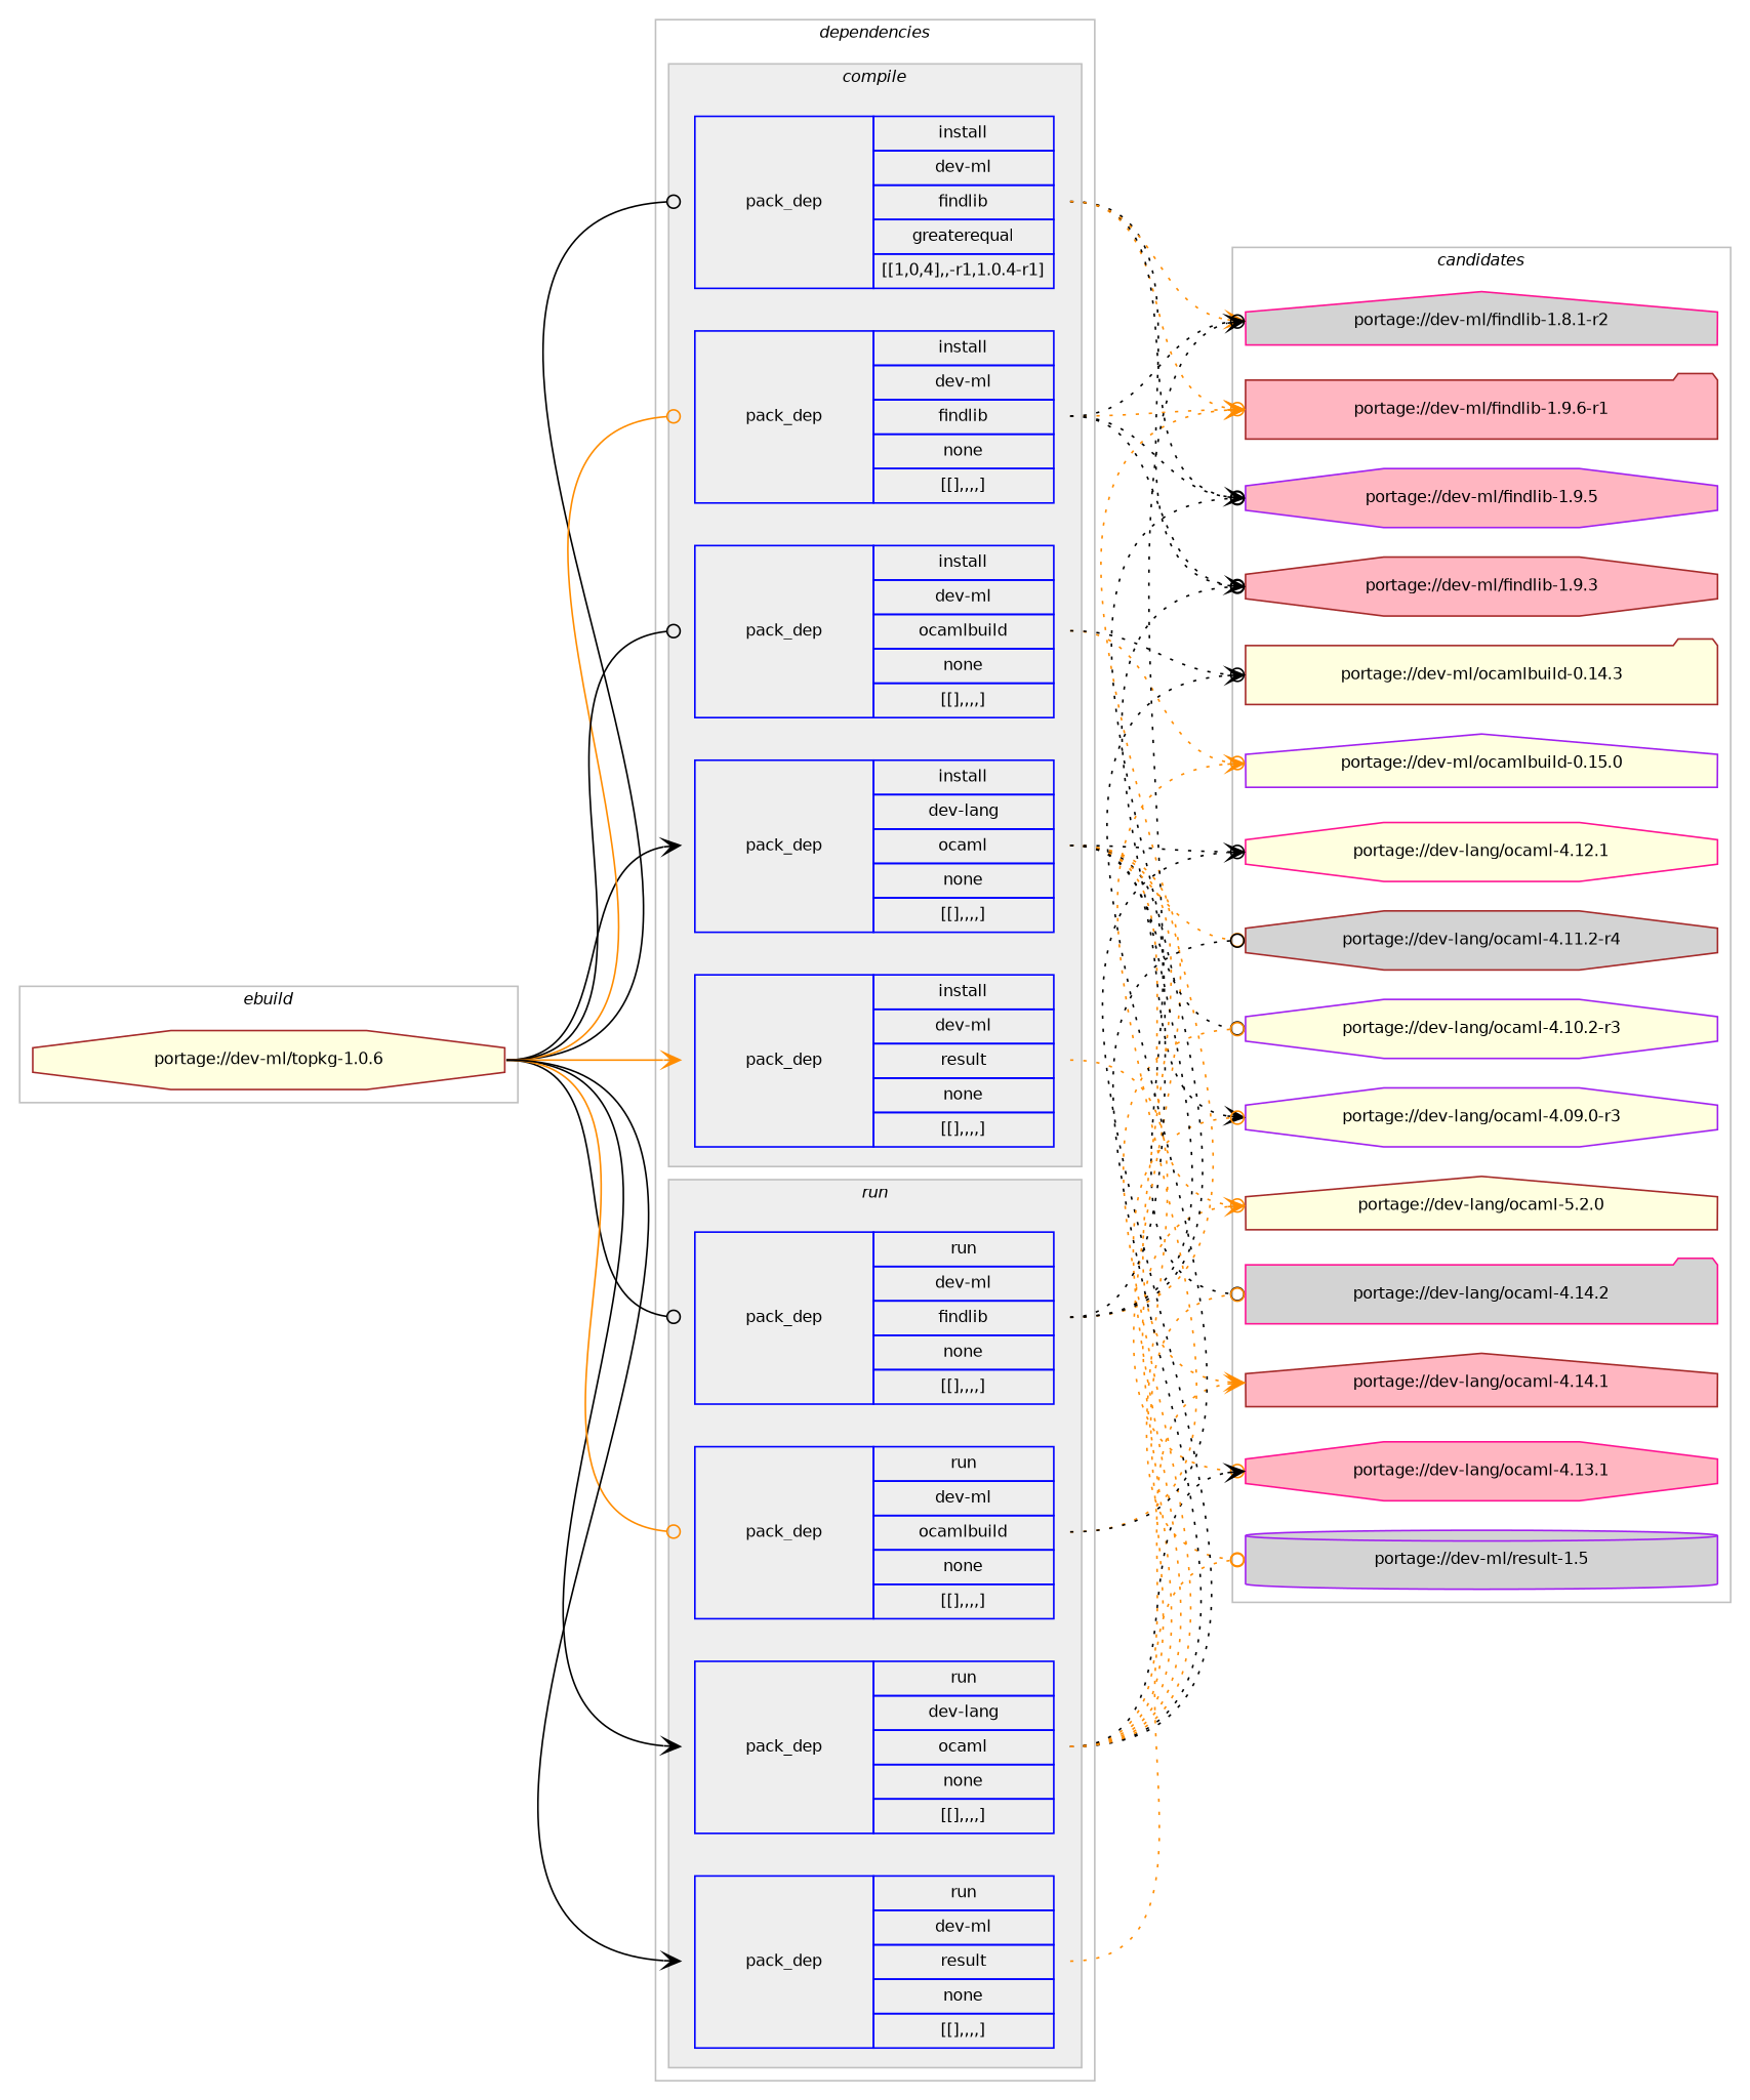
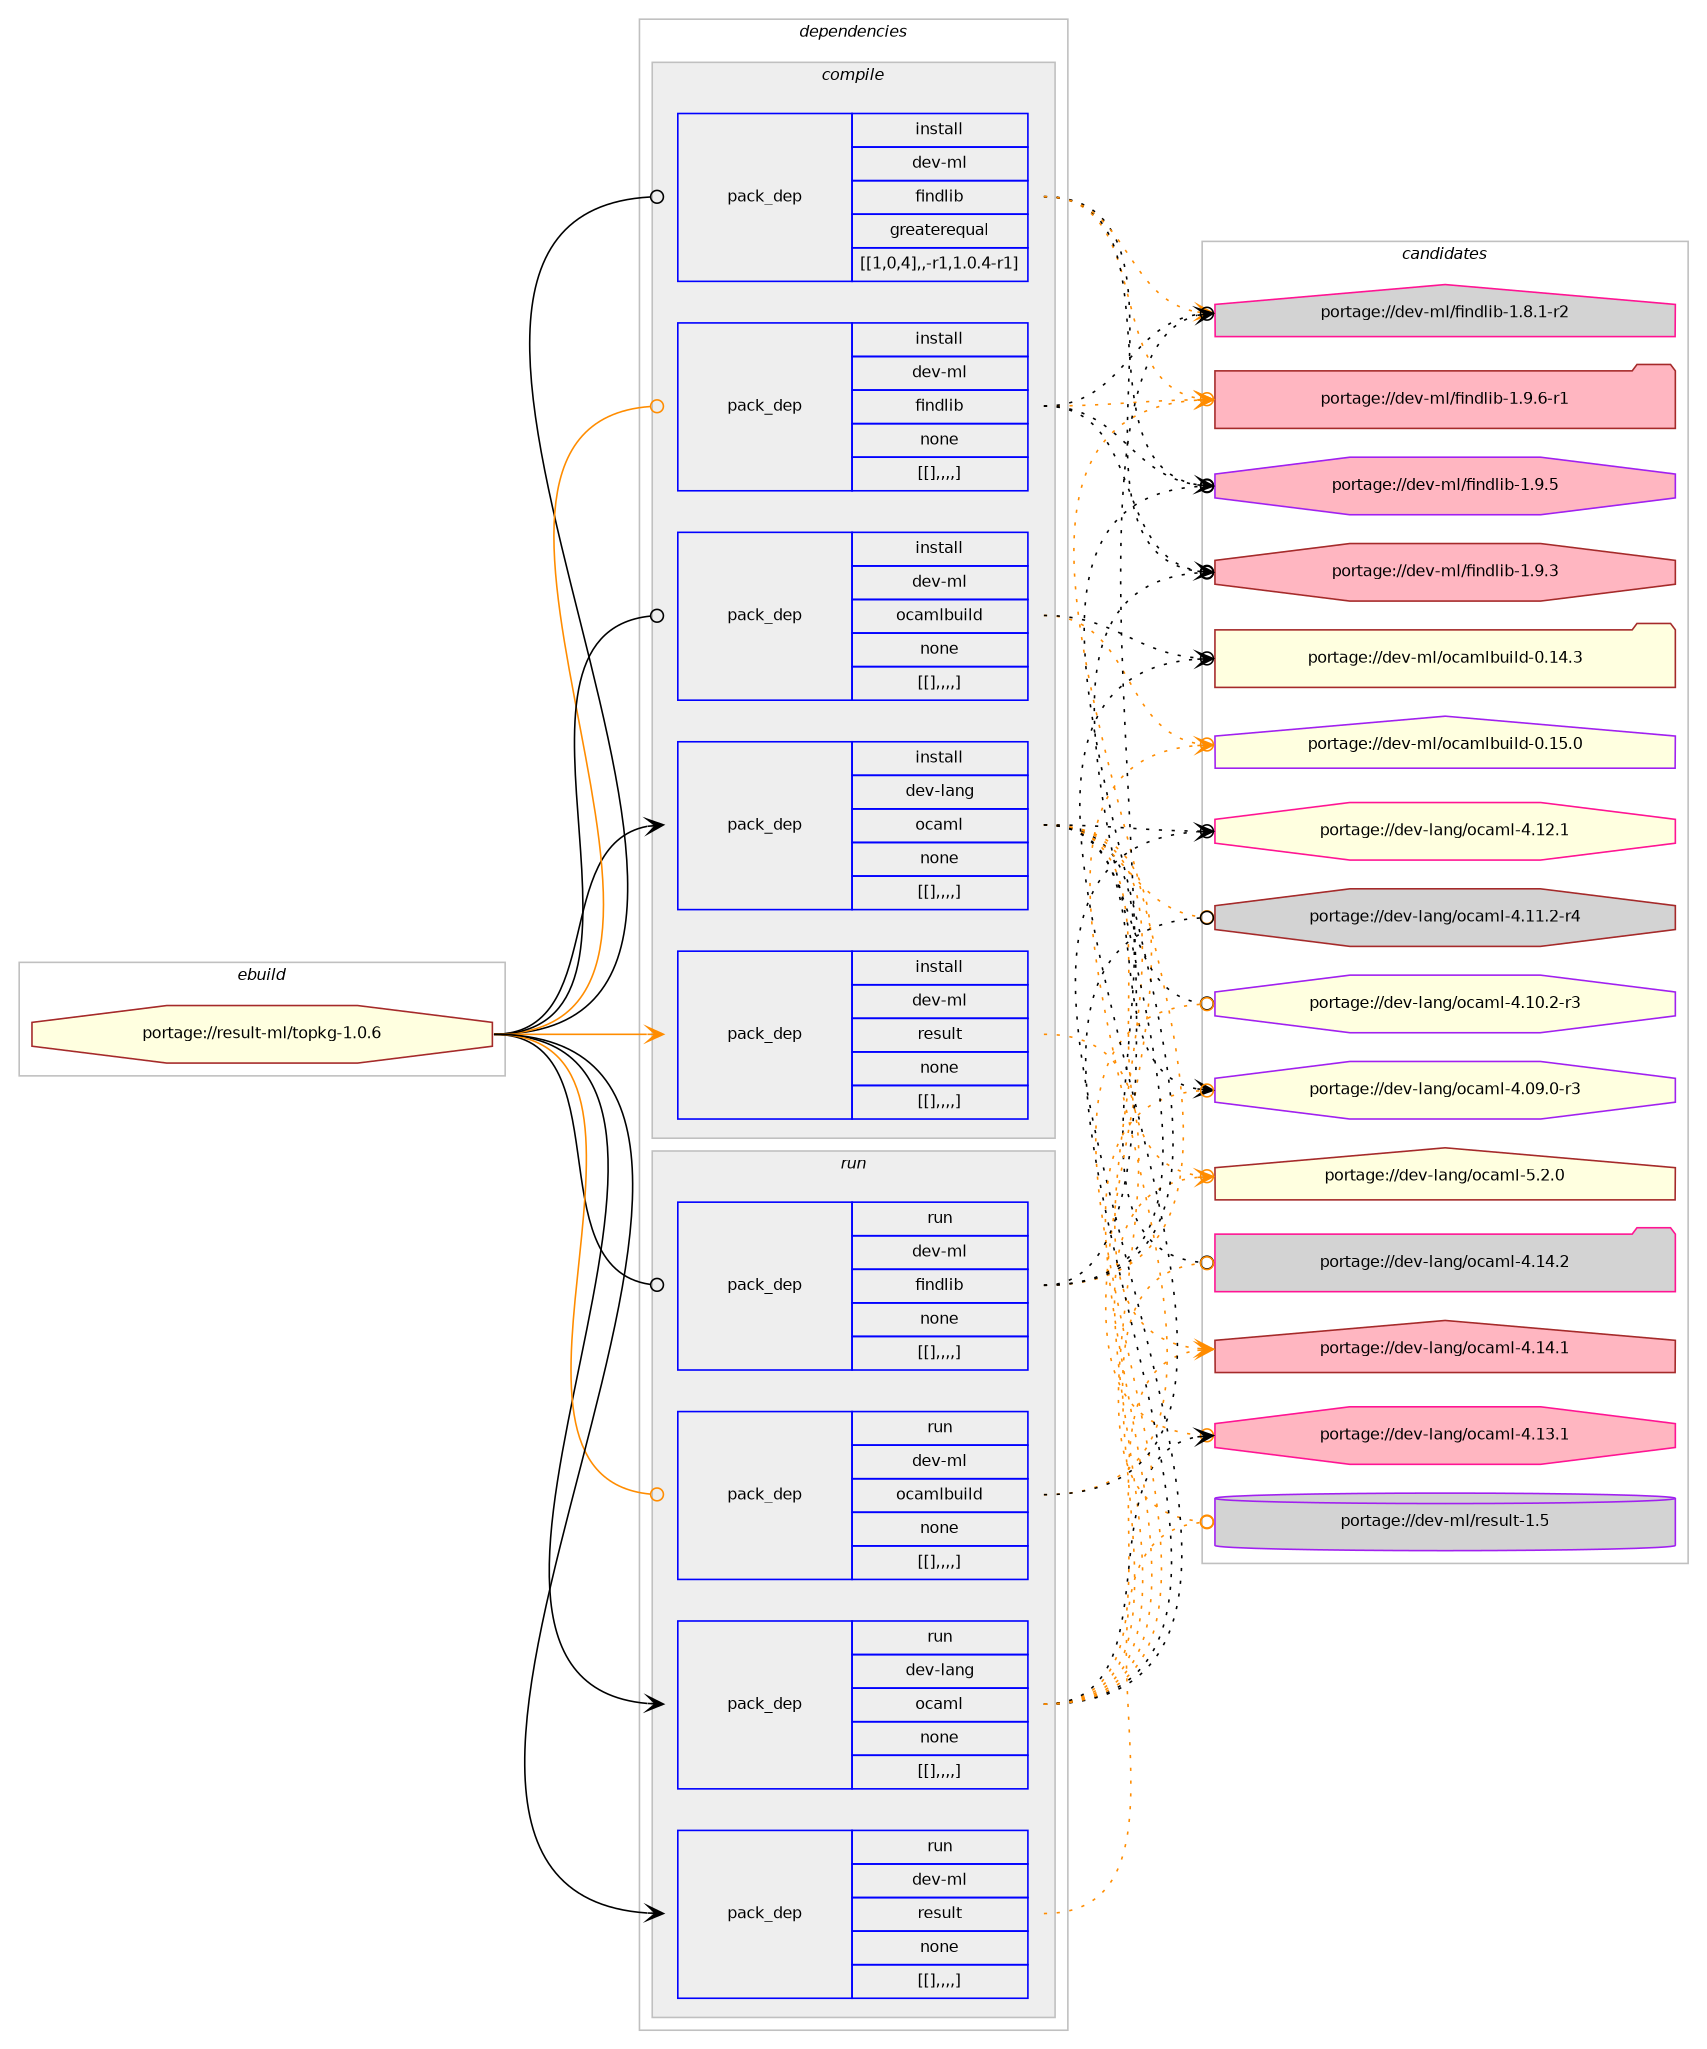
  digraph {
    compound=true
    concentrate=true
    fontname=Helvetica
    fontsize=10
    newrank=true
    rankdir=LR
    ranksep=1.5
    node [color=blue fontname=Helvetica fontsize=10 shape=none style=filled]
    edge [arrowhead=odot color=black headport=w style=dotted tailport=e weight=100]
-   n1 [color=brown fillcolor=lightyellow label="portage://dev-ml/topkg-1.0.6" shape=octagon width=4]
+   n1 [color=brown fillcolor=lightyellow label="portage://result-ml/topkg-1.0.6" shape=octagon width=4]
    n2 [label=<<TABLE BORDER="0" CELLBORDER="1" CELLSPACING="0" CELLPADDING="4" WIDTH="220"><TR><TD ROWSPAN="6" CELLPADDING="30">pack_dep</TD></TR><TR><TD WIDTH="110">install</TD></TR><TR><TD>dev-lang</TD></TR><TR><TD>ocaml</TD></TR><TR><TD>none</TD></TR><TR><TD>[[],,,,]</TD></TR></TABLE>> style=""]
    n3 [label=<<TABLE BORDER="0" CELLBORDER="1" CELLSPACING="0" CELLPADDING="4" WIDTH="220"><TR><TD ROWSPAN="6" CELLPADDING="30">pack_dep</TD></TR><TR><TD WIDTH="110">install</TD></TR><TR><TD>dev-ml</TD></TR><TR><TD>findlib</TD></TR><TR><TD>greaterequal</TD></TR><TR><TD>[[1,0,4],,-r1,1.0.4-r1]</TD></TR></TABLE>> style=""]
    n4 [label=<<TABLE BORDER="0" CELLBORDER="1" CELLSPACING="0" CELLPADDING="4" WIDTH="220"><TR><TD ROWSPAN="6" CELLPADDING="30">pack_dep</TD></TR><TR><TD WIDTH="110">install</TD></TR><TR><TD>dev-ml</TD></TR><TR><TD>findlib</TD></TR><TR><TD>none</TD></TR><TR><TD>[[],,,,]</TD></TR></TABLE>> style=""]
    n5 [label=<<TABLE BORDER="0" CELLBORDER="1" CELLSPACING="0" CELLPADDING="4" WIDTH="220"><TR><TD ROWSPAN="6" CELLPADDING="30">pack_dep</TD></TR><TR><TD WIDTH="110">install</TD></TR><TR><TD>dev-ml</TD></TR><TR><TD>ocamlbuild</TD></TR><TR><TD>none</TD></TR><TR><TD>[[],,,,]</TD></TR></TABLE>> style=""]
    n6 [label=<<TABLE BORDER="0" CELLBORDER="1" CELLSPACING="0" CELLPADDING="4" WIDTH="220"><TR><TD ROWSPAN="6" CELLPADDING="30">pack_dep</TD></TR><TR><TD WIDTH="110">install</TD></TR><TR><TD>dev-ml</TD></TR><TR><TD>result</TD></TR><TR><TD>none</TD></TR><TR><TD>[[],,,,]</TD></TR></TABLE>> style=""]
    n7 [label=<<TABLE BORDER="0" CELLBORDER="1" CELLSPACING="0" CELLPADDING="4" WIDTH="220"><TR><TD ROWSPAN="6" CELLPADDING="30">pack_dep</TD></TR><TR><TD WIDTH="110">run</TD></TR><TR><TD>dev-lang</TD></TR><TR><TD>ocaml</TD></TR><TR><TD>none</TD></TR><TR><TD>[[],,,,]</TD></TR></TABLE>> style=""]
    n8 [label=<<TABLE BORDER="0" CELLBORDER="1" CELLSPACING="0" CELLPADDING="4" WIDTH="220"><TR><TD ROWSPAN="6" CELLPADDING="30">pack_dep</TD></TR><TR><TD WIDTH="110">run</TD></TR><TR><TD>dev-ml</TD></TR><TR><TD>findlib</TD></TR><TR><TD>none</TD></TR><TR><TD>[[],,,,]</TD></TR></TABLE>> style=""]
    n9 [label=<<TABLE BORDER="0" CELLBORDER="1" CELLSPACING="0" CELLPADDING="4" WIDTH="220"><TR><TD ROWSPAN="6" CELLPADDING="30">pack_dep</TD></TR><TR><TD WIDTH="110">run</TD></TR><TR><TD>dev-ml</TD></TR><TR><TD>ocamlbuild</TD></TR><TR><TD>none</TD></TR><TR><TD>[[],,,,]</TD></TR></TABLE>> style=""]
    n10 [label=<<TABLE BORDER="0" CELLBORDER="1" CELLSPACING="0" CELLPADDING="4" WIDTH="220"><TR><TD ROWSPAN="6" CELLPADDING="30">pack_dep</TD></TR><TR><TD WIDTH="110">run</TD></TR><TR><TD>dev-ml</TD></TR><TR><TD>result</TD></TR><TR><TD>none</TD></TR><TR><TD>[[],,,,]</TD></TR></TABLE>> style=""]
    n11 [color=brown fillcolor=lightyellow label="portage://dev-lang/ocaml-5.2.0" shape=house width=4]
    n12 [color=deeppink fillcolor=lightgrey label="portage://dev-lang/ocaml-4.14.2" shape=folder width=4]
    n13 [color=brown fillcolor=lightpink label="portage://dev-lang/ocaml-4.14.1" shape=house width=4]
    n14 [color=deeppink fillcolor=lightpink label="portage://dev-lang/ocaml-4.13.1" shape=octagon width=4]
    n15 [color=deeppink fillcolor=lightyellow label="portage://dev-lang/ocaml-4.12.1" shape=octagon width=4]
    n16 [color=brown fillcolor=lightgrey label="portage://dev-lang/ocaml-4.11.2-r4" shape=octagon width=4]
    n17 [color=purple fillcolor=lightyellow label="portage://dev-lang/ocaml-4.10.2-r3" shape=octagon width=4]
    n18 [color=purple fillcolor=lightyellow label="portage://dev-lang/ocaml-4.09.0-r3" shape=octagon width=4]
    n19 [color=brown fillcolor=lightpink label="portage://dev-ml/findlib-1.9.6-r1" shape=folder width=4]
    n20 [color=purple fillcolor=lightpink label="portage://dev-ml/findlib-1.9.5" shape=octagon width=4]
    n21 [color=brown fillcolor=lightpink label="portage://dev-ml/findlib-1.9.3" shape=octagon width=4]
    n22 [color=deeppink fillcolor=lightgrey label="portage://dev-ml/findlib-1.8.1-r2" shape=house width=4]
    n23 [color=purple fillcolor=lightyellow label="portage://dev-ml/ocamlbuild-0.15.0" shape=house width=4]
    n24 [color=brown fillcolor=lightyellow label="portage://dev-ml/ocamlbuild-0.14.3" shape=folder width=4]
    n25 [color=purple fillcolor=lightgrey label="portage://dev-ml/result-1.5" shape=cylinder width=4]
    subgraph cluster_1 {
      color=gray
      label=<<i>dependencies</i>>
      subgraph cluster_2 {
        color=gray
        fillcolor="#eeeeee"
        label=<<i>compile</i>>
        style=filled
        subgraph sub_3 {
          color=gray
          fillcolor="#eeeeee"
          label=<<i>compile</i>>
          style=filled
          n2
        }
        subgraph sub_4 {
          color=gray
          fillcolor="#eeeeee"
          label=<<i>compile</i>>
          style=filled
          n3
        }
        subgraph sub_5 {
          color=gray
          fillcolor="#eeeeee"
          label=<<i>compile</i>>
          style=filled
          n4
        }
        subgraph sub_6 {
          color=gray
          fillcolor="#eeeeee"
          label=<<i>compile</i>>
          style=filled
          n5
        }
        subgraph sub_7 {
          color=gray
          fillcolor="#eeeeee"
          label=<<i>compile</i>>
          style=filled
          n6
        }
      }
      subgraph cluster_8 {
        color=gray
        fillcolor="#eeeeee"
        label=<<i>compile and run</i>>
        style=filled
      }
      subgraph cluster_9 {
        color=gray
        fillcolor="#eeeeee"
        label=<<i>run</i>>
        style=filled
        subgraph sub_10 {
          color=gray
          fillcolor="#eeeeee"
          label=<<i>run</i>>
          style=filled
          n7
        }
        subgraph sub_11 {
          color=gray
          fillcolor="#eeeeee"
          label=<<i>run</i>>
          style=filled
          n8
        }
        subgraph sub_12 {
          color=gray
          fillcolor="#eeeeee"
          label=<<i>run</i>>
          style=filled
          n9
        }
        subgraph sub_13 {
          color=gray
          fillcolor="#eeeeee"
          label=<<i>run</i>>
          style=filled
          n10
        }
      }
    }
    subgraph cluster_14 {
      color=gray
      label=<<i>ebuild</i>>
      n1
    }
    subgraph cluster_15 {
      color=gray
      label=<<i>candidates</i>>
      rank=same
      subgraph sub_16 {
        color=black
        label=<<i>candidates</i>>
        nodesep=1
        rank=same
        n11
        n12
        n13
        n14
        n15
        n16
        n17
        n18
      }
      subgraph sub_17 {
        color=black
        label=<<i>candidates</i>>
        nodesep=1
        rank=same
        n19
        n20
        n21
        n22
      }
      subgraph sub_18 {
        color=black
        label=<<i>candidates</i>>
        nodesep=1
        rank=same
        n19
        n20
        n21
        n22
      }
      subgraph sub_19 {
        color=black
        label=<<i>candidates</i>>
        nodesep=1
        rank=same
        n23
        n24
      }
      subgraph sub_20 {
        color=black
        label=<<i>candidates</i>>
        nodesep=1
        rank=same
        n25
      }
      subgraph sub_21 {
        color=black
        label=<<i>candidates</i>>
        nodesep=1
        rank=same
        n11
        n12
        n13
        n14
        n15
        n16
        n17
        n18
      }
      subgraph sub_22 {
        color=black
        label=<<i>candidates</i>>
        nodesep=1
        rank=same
        n19
        n20
        n21
        n22
      }
      subgraph sub_23 {
        color=black
        label=<<i>candidates</i>>
        nodesep=1
        rank=same
        n23
        n24
      }
      subgraph sub_24 {
        color=black
        label=<<i>candidates</i>>
        nodesep=1
        rank=same
        n25
      }
    }
    n1 -> n2 [arrowhead=vee style=solid weight=20]
    n1 -> n3 [style=solid weight=20]
    n1 -> n4 [color=darkorange style=solid weight=20]
    n1 -> n5 [style=solid weight=20]
    n1 -> n6 [arrowhead=vee color=darkorange style=solid weight=20]
    n1 -> n7 [arrowhead=vee style=solid weight=20]
    n1 -> n8 [style=solid weight=20]
    n1 -> n9 [color=darkorange style=solid weight=20]
    n1 -> n10 [arrowhead=vee style=solid weight=20]
    n2 -> n11 [color=darkorange]
    n2 -> n12
    n2 -> n13 [arrowhead=vee color=darkorange]
    n2 -> n14 [color=darkorange]
    n2 -> n15
    n2 -> n16 [color=darkorange]
    n2 -> n17
    n2 -> n18 [arrowhead=vee]
    n3 -> n19 [color=darkorange]
    n3 -> n20
    n3 -> n21 [arrowhead=vee]
    n3 -> n22 [arrowhead=vee color=darkorange]
    n4 -> n19 [arrowhead=vee color=darkorange]
    n4 -> n20 [arrowhead=vee]
    n4 -> n21
    n4 -> n22
    n5 -> n23 [color=darkorange]
    n5 -> n24
    n6 -> n25 [color=darkorange]
    n7 -> n11 [arrowhead=vee color=darkorange]
    n7 -> n12 [color=darkorange]
    n7 -> n13 [arrowhead=vee color=darkorange]
    n7 -> n14 [arrowhead=vee]
    n7 -> n15 [arrowhead=vee]
    n7 -> n16
    n7 -> n17 [color=darkorange]
    n7 -> n18 [color=darkorange]
    n8 -> n19 [arrowhead=vee color=darkorange]
    n8 -> n20
    n8 -> n21
    n8 -> n22 [arrowhead=vee]
    n9 -> n23 [arrowhead=vee color=darkorange]
    n9 -> n24 [arrowhead=vee]
    n10 -> n25 [color=darkorange]
  }
